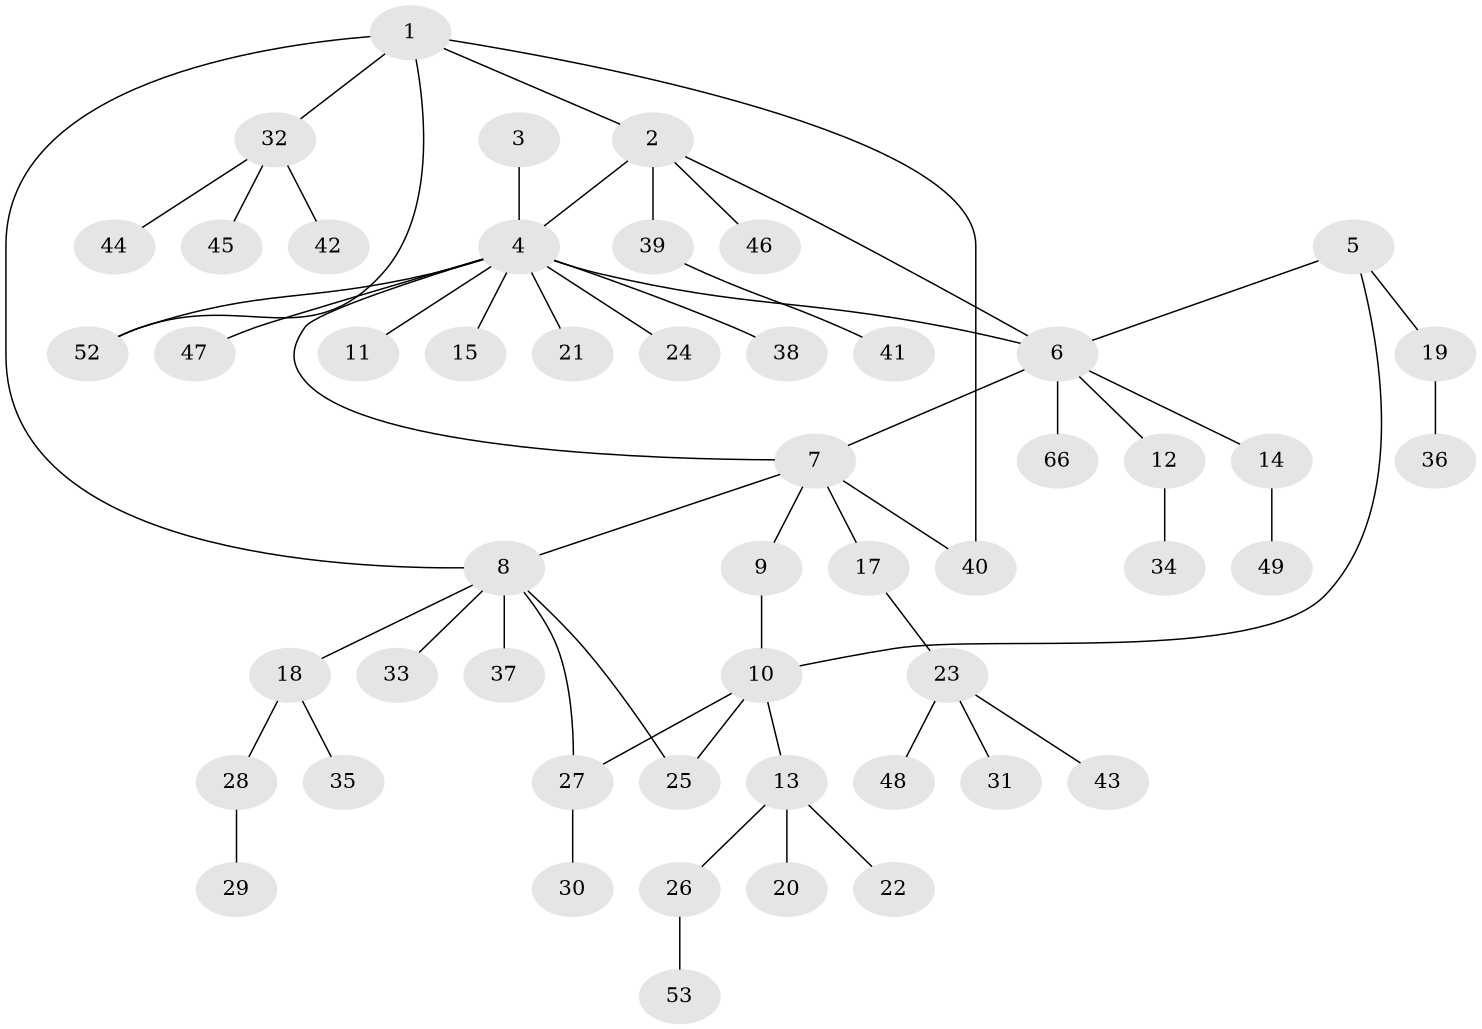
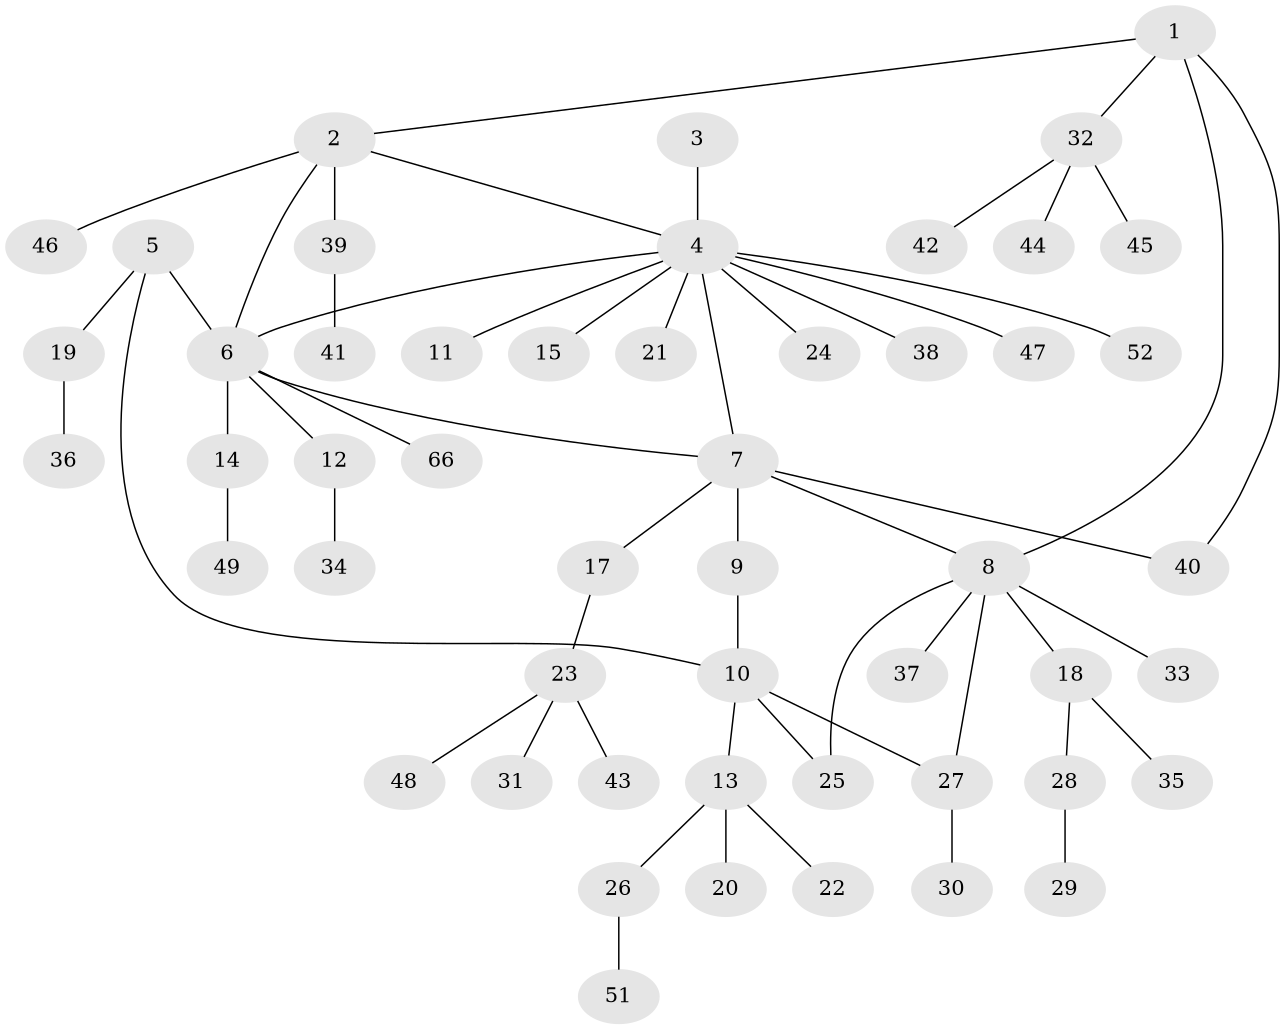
  graph {
    node [color=gray90 style=filled]
    1
    2
    8
    32
    40
    52
    4
    6
    39
    46
    18
    25
    27
    33
    37
    42
    44
    45
    7
    11
    15
    21
    24
    38
    47
    12
    14
    n28 [label=66]
    9
    10
    41
    3
    17
    13
    5
    19
    36
    34
    49
    23
    28
    35
    30
    20
    22
    26
-   51 [label=53]
+   51
    31
    43
    48
    29
    1 -- 2
    1 -- 8
    1 -- 32
    1 -- 40
-   1 -- 52
    2 -- 4
    2 -- 6
    2 -- 39
    2 -- 46
    8 -- 18
    8 -- 25
    8 -- 27
    8 -- 33
    8 -- 37
    32 -- 42
    32 -- 44
    32 -- 45
    4 -- 52
    4 -- 6
    4 -- 7
    4 -- 11
    4 -- 15
    4 -- 21
    4 -- 24
    4 -- 38
    4 -- 47
    6 -- 7
    6 -- 12
    6 -- 14
    6 -- n28
    39 -- 41
    18 -- 28
    18 -- 35
    27 -- 30
    7 -- 8
    7 -- 40
    7 -- 9
    7 -- 17
    12 -- 34
    14 -- 49
    9 -- 10
    10 -- 25
    10 -- 27
    10 -- 13
    3 -- 4
    17 -- 23
    13 -- 20
    13 -- 22
    13 -- 26
    5 -- 6
    5 -- 10
    5 -- 19
    19 -- 36
    23 -- 31
    23 -- 43
    23 -- 48
    28 -- 29
    26 -- 51
  }
